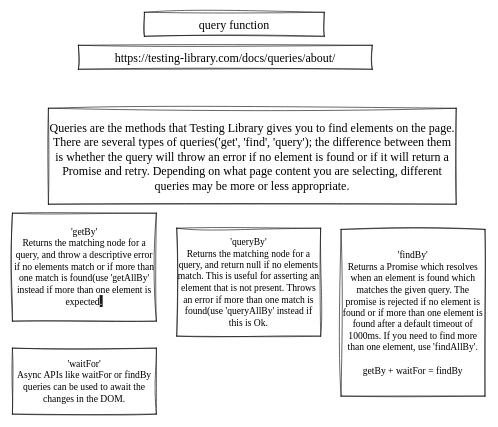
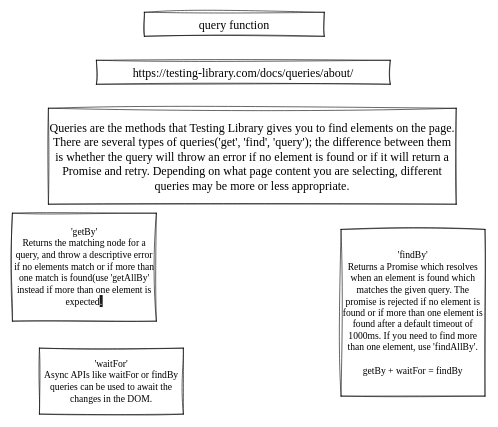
  <mxCell id="0" />
  <mxCell id="1" parent="0" />
  <mxCell id="2" value="query function" style="rounded=0;whiteSpace=wrap;html=1;sketch=1;hachureGap=4;jiggle=2;curveFitting=1;fontFamily=Architects Daughter;fontSource=https%3A%2F%2Ffonts.googleapis.com%2Fcss%3Ffamily%3DArchitects%2BDaughter;fontSize=20;" vertex="1" parent="1"><mxGeometry x="240" y="20" width="300" height="40" as="geometry" /></mxCell>
- <mxCell id="3" value="https://testing-library.com/docs/queries/about/" style="rounded=0;whiteSpace=wrap;html=1;sketch=1;hachureGap=4;jiggle=2;curveFitting=1;fontFamily=Architects Daughter;fontSource=https%3A%2F%2Ffonts.googleapis.com%2Fcss%3Ffamily%3DArchitects%2BDaughter;fontSize=20;" vertex="1" parent="1"><mxGeometry x="130" y="75" width="490" height="40" as="geometry" /></mxCell>
+ <mxCell id="3" value="https://testing-library.com/docs/queries/about/" style="rounded=0;whiteSpace=wrap;html=1;sketch=1;hachureGap=4;jiggle=2;curveFitting=1;fontFamily=Architects Daughter;fontSource=https%3A%2F%2Ffonts.googleapis.com%2Fcss%3Ffamily%3DArchitects%2BDaughter;fontSize=20;" vertex="1" parent="1"><mxGeometry x="160" y="100" width="490" height="40" as="geometry" /></mxCell>
  <mxCell id="4" value="Queries are the methods that Testing Library gives you to find elements on the page. There are several types of queries('get', 'find', 'query'); the difference between them is whether the query will throw an error if no element is found or if it will return a Promise and retry. Depending on what page content you are selecting, different queries may be more or less appropriate." style="rounded=0;whiteSpace=wrap;html=1;sketch=1;hachureGap=4;jiggle=2;curveFitting=1;fontFamily=Architects Daughter;fontSource=https%3A%2F%2Ffonts.googleapis.com%2Fcss%3Ffamily%3DArchitects%2BDaughter;fontSize=20;" vertex="1" parent="1"><mxGeometry x="80" y="180" width="680" height="160" as="geometry" /></mxCell>
  <mxCell id="5" value="'getBy'&lt;br&gt;&lt;div style=&quot;&quot;&gt;&lt;span style=&quot;background-color: initial;&quot;&gt;Returns the matching node for a query, and throw a descriptive error if no elements match or if more than one match is found(use 'getAllBy' instead if more than one element is expected&lt;/span&gt;&lt;font face=&quot;Source Sans Pro, sans-serif&quot; color=&quot;#e3e3e3&quot;&gt;&lt;span style=&quot;font-size: 18px; background-color: rgb(27, 27, 29);&quot;&gt;.&lt;/span&gt;&lt;/font&gt;&lt;/div&gt;" style="rounded=0;whiteSpace=wrap;html=1;sketch=1;hachureGap=4;jiggle=2;curveFitting=1;fontFamily=Architects Daughter;fontSource=https%3A%2F%2Ffonts.googleapis.com%2Fcss%3Ffamily%3DArchitects%2BDaughter;fontSize=16;align=center;" vertex="1" parent="1"><mxGeometry x="20" y="355" width="240" height="180" as="geometry" /></mxCell>
- <mxCell id="6" value="'queryBy'&lt;br&gt;Returns the matching node for a query, and return null if no elements match. This is useful for asserting an element that is not present. Throws an error if more than one match is found(use 'queryAllBy' instead if this is Ok." style="rounded=0;whiteSpace=wrap;html=1;sketch=1;hachureGap=4;jiggle=2;curveFitting=1;fontFamily=Architects Daughter;fontSource=https%3A%2F%2Ffonts.googleapis.com%2Fcss%3Ffamily%3DArchitects%2BDaughter;fontSize=16;" vertex="1" parent="1"><mxGeometry x="294" y="380" width="240" height="180" as="geometry" /></mxCell>
  <mxCell id="7" value="'findBy'&lt;br&gt;Returns a Promise which resolves when an element is found which matches the given query. The promise is rejected if no element is found or if more than one element is found after a default timeout of 1000ms. If you need to find more than one element, use 'findAllBy'.&lt;br&gt;&lt;br&gt;getBy + waitFor = findBy" style="rounded=0;whiteSpace=wrap;html=1;sketch=1;hachureGap=4;jiggle=2;curveFitting=1;fontFamily=Architects Daughter;fontSource=https%3A%2F%2Ffonts.googleapis.com%2Fcss%3Ffamily%3DArchitects%2BDaughter;fontSize=16;" vertex="1" parent="1"><mxGeometry x="568" y="382" width="240" height="278" as="geometry" /></mxCell>
- <mxCell id="8" value="'waitFor'&lt;br&gt;Async APIs like waitFor or findBy queries can be used to await the changes in the DOM." style="rounded=0;whiteSpace=wrap;html=1;sketch=1;hachureGap=4;jiggle=2;curveFitting=1;fontFamily=Architects Daughter;fontSource=https%3A%2F%2Ffonts.googleapis.com%2Fcss%3Ffamily%3DArchitects%2BDaughter;fontSize=16;align=center;" vertex="1" parent="1"><mxGeometry x="20" y="580" width="240" height="110" as="geometry" /></mxCell>
+ <mxCell id="8" value="'waitFor'&lt;br&gt;Async APIs like waitFor or findBy queries can be used to await the changes in the DOM." style="rounded=0;whiteSpace=wrap;html=1;sketch=1;hachureGap=4;jiggle=2;curveFitting=1;fontFamily=Architects Daughter;fontSource=https%3A%2F%2Ffonts.googleapis.com%2Fcss%3Ffamily%3DArchitects%2BDaughter;fontSize=16;align=center;" vertex="1" parent="1"><mxGeometry x="65" y="580" width="240" height="110" as="geometry" /></mxCell>
